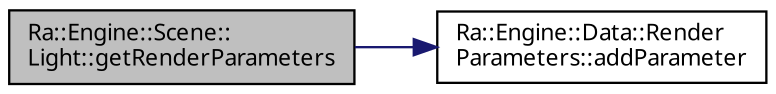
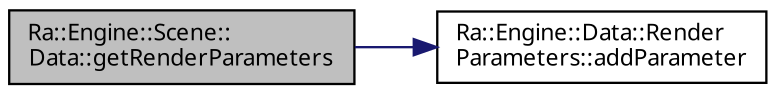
  digraph {
    rankdir=LR
    fontname="Noto Sans"
    node [color=black fontname="Noto Sans" fontsize=10 shape=record style=filled]
-   n1 [fillcolor=grey75 fontcolor=black height=0.2 label="Ra::Engine::Scene::\lLight::getRenderParameters" width=0.4]
+   n1 [fillcolor=grey75 fontcolor=black height=0.2 label="Ra::Engine::Scene::\lData::getRenderParameters" width=0.4]
    n2 [fillcolor=white height=0.2 label="Ra::Engine::Data::Render\lParameters::addParameter" width=0.4]
    n1 -> n2 [color=midnightblue fontname="Noto Sans" fontsize=10 labelfontname=Helvetica labelfontsize=10 style=solid]
  }
